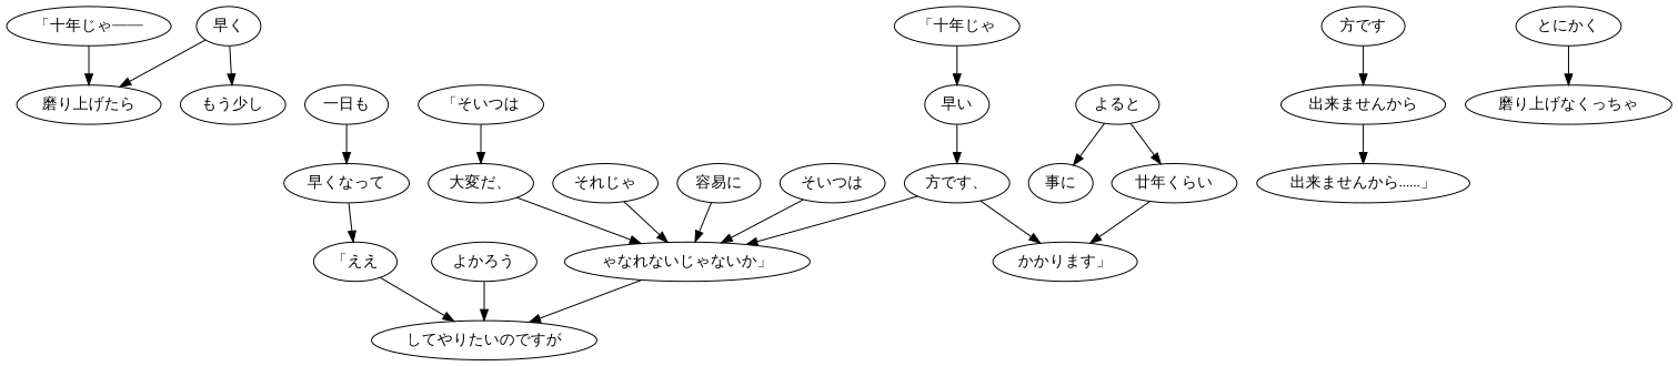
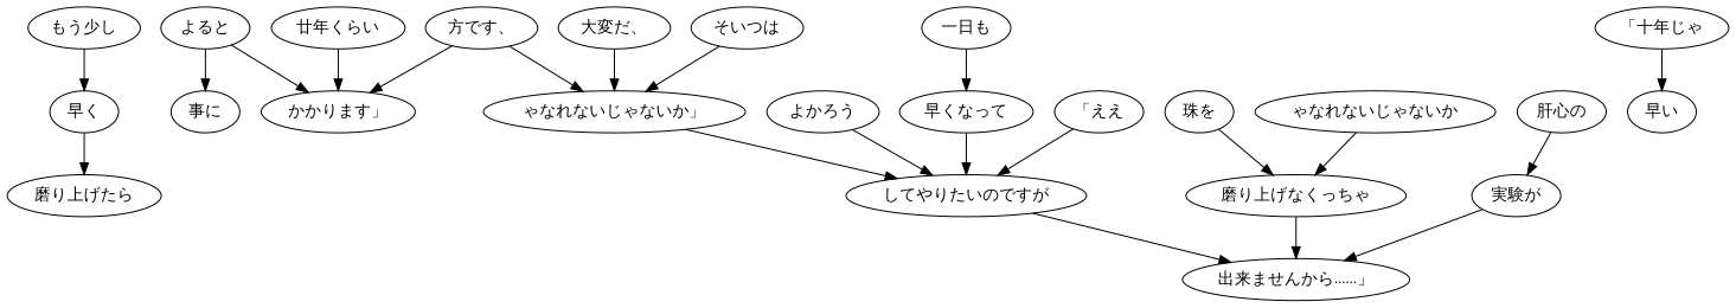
  digraph {
    fontname=Nunito
    node [fontname=Nunito]
    edge [fontname=Nunito]
-   n1 [label="「十年じゃ——"]
    n2 [label="磨り上げたら"]
    n3 [label="もう少し"]
    n4 [label="早く"]
    n5 [label="かかります」"]
    n6 [label="「十年じゃ"]
    n7 [label="早い"]
    n8 [label="方です、"]
    n9 [label="ゃなれないじゃないか」"]
    n10 [label="事に"]
    n11 [label="よると"]
    n12 [label="廿年くらい"]
    n13 [label="してやりたいのですが"]
-   n14 [label="「そいつは"]
    n15 [label="大変だ、"]
-   n16 [label="それじゃ"]
-   n17 [label="容易に"]
    n18 [label="そいつは"]
    n19 [label="出来ませんから……」"]
    n20 [label="「ええ"]
    n21 [label="一日も"]
    n22 [label="早くなって"]
    n23 [label="よかろう"]
-   n24 [label="とにかく"]
+   n24 [label="ゃなれないじゃないか"]
    n25 [label="磨り上げなくっちゃ"]
-   n27 [label="方です"]
-   n28 [label="出来ませんから"]
-   n1 -> n2
-   n4 -> n3
+   n26 [label="珠を"]
+   n27 [label="肝心の"]
+   n28 [label="実験が"]
+   n3 -> n4
    n4 -> n2
    n6 -> n7
-   n7 -> n8
    n8 -> n5
    n8 -> n9
    n9 -> n13
-   n11 -> n12
+   n11 -> n5
    n11 -> n10
    n12 -> n5
-   n14 -> n15
+   n13 -> n19
    n15 -> n9
-   n16 -> n9
-   n17 -> n9
    n18 -> n9
    n20 -> n13
    n21 -> n22
-   n22 -> n20
+   n22 -> n13
    n23 -> n13
    n24 -> n25
+   n25 -> n19
+   n26 -> n25
    n27 -> n28
    n28 -> n19
  }
